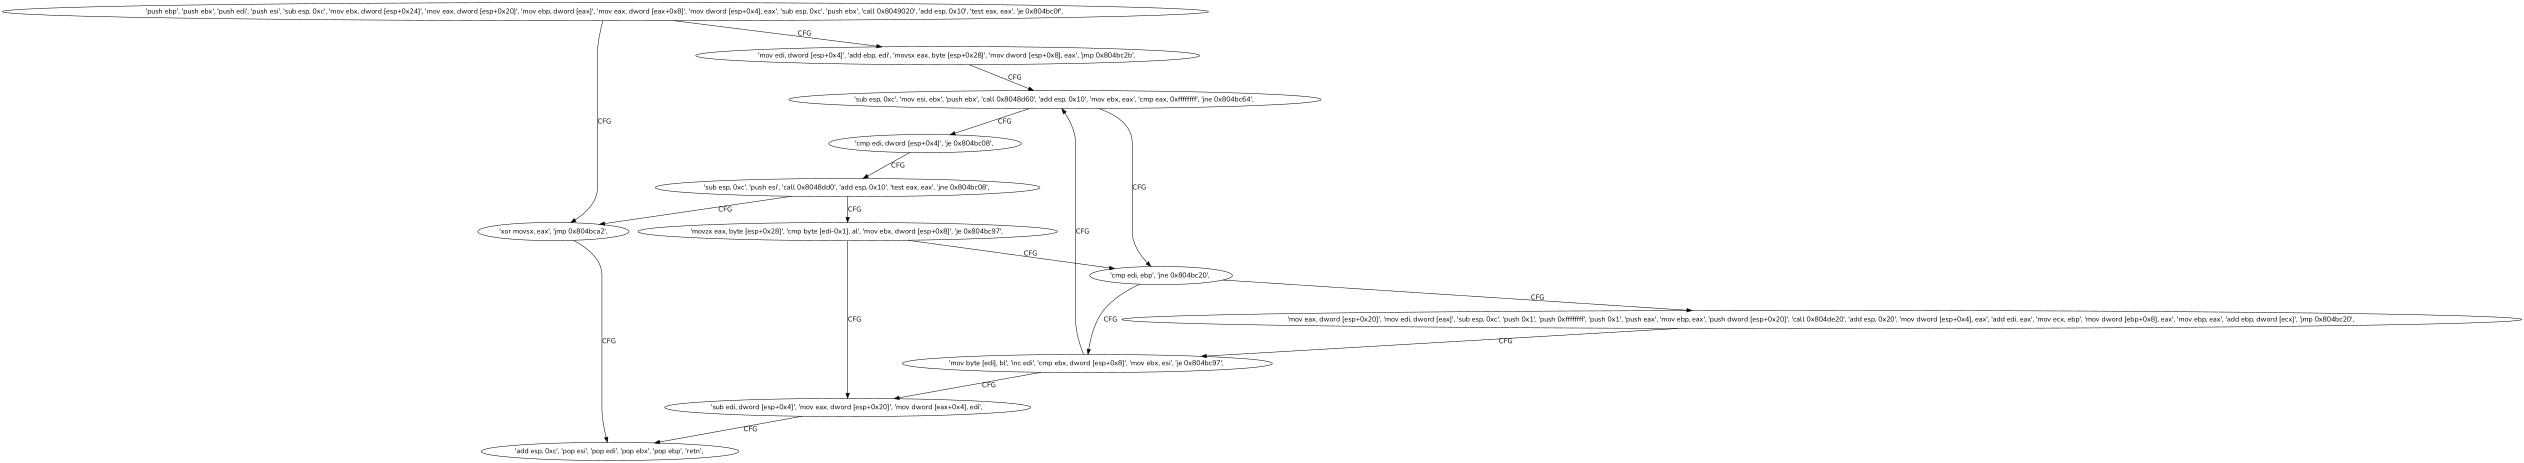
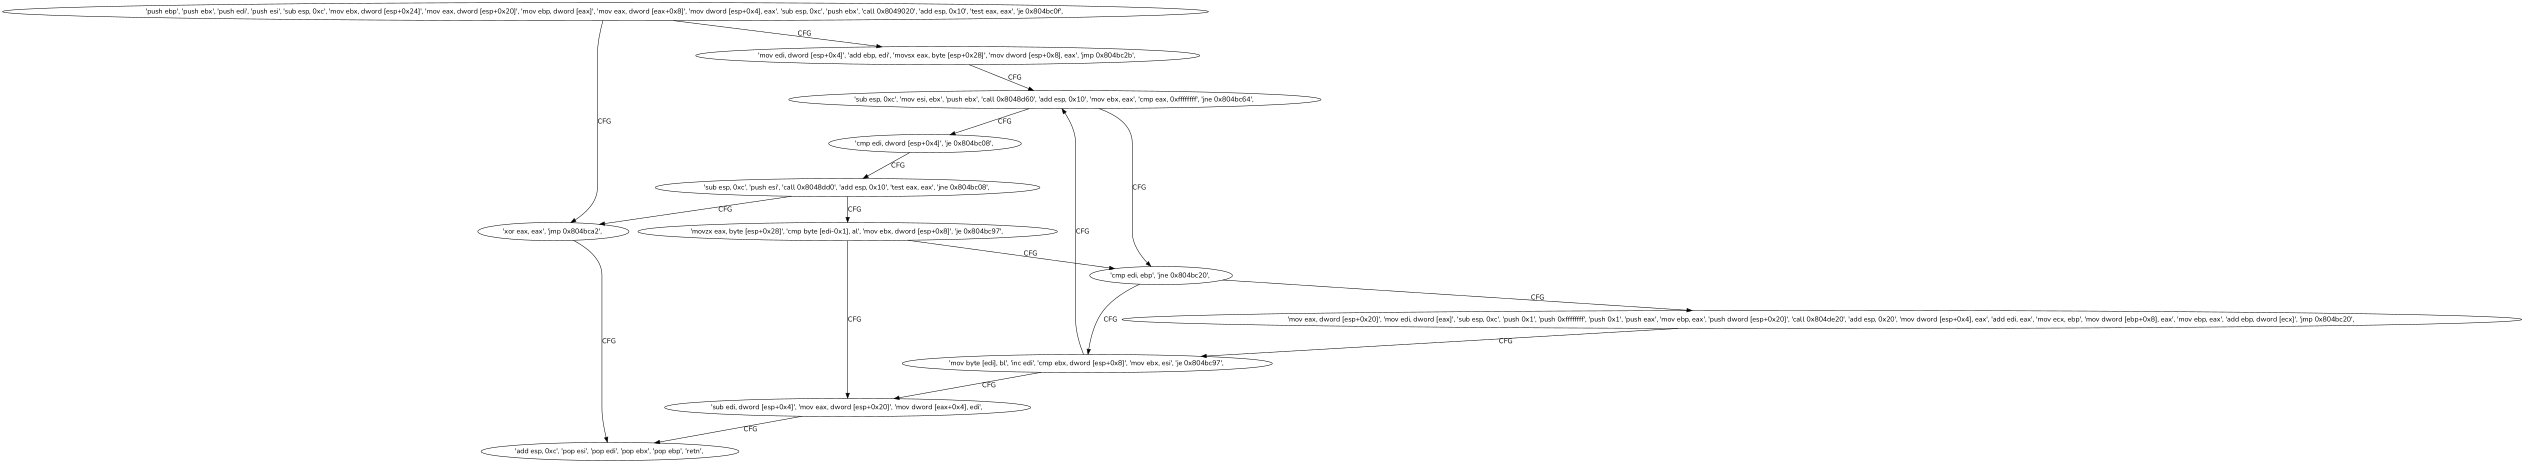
  digraph {
    fontname=Nunito
    node [fontname=Nunito]
    edge [fontname=Nunito]
    n1 [label="'push ebp', 'push ebx', 'push edi', 'push esi', 'sub esp, 0xc', 'mov ebx, dword [esp+0x24]', 'mov eax, dword [esp+0x20]', 'mov ebp, dword [eax]', 'mov eax, dword [eax+0x8]', 'mov dword [esp+0x4], eax', 'sub esp, 0xc', 'push ebx', 'call 0x8049020', 'add esp, 0x10', 'test eax, eax', 'je 0x804bc0f', "]
    n2 [label="'mov edi, dword [esp+0x4]', 'add ebp, edi', 'movsx eax, byte [esp+0x28]', 'mov dword [esp+0x8], eax', 'jmp 0x804bc2b', "]
-   n3 [label="'xor movsx, eax', 'jmp 0x804bca2',"]
+   n3 [label="'xor eax, eax', 'jmp 0x804bca2', "]
    n4 [label="'sub esp, 0xc', 'mov esi, ebx', 'push ebx', 'call 0x8048d60', 'add esp, 0x10', 'mov ebx, eax', 'cmp eax, 0xffffffff', 'jne 0x804bc64', "]
    n5 [label="'add esp, 0xc', 'pop esi', 'pop edi', 'pop ebx', 'pop ebp', 'retn', "]
    n6 [label="'cmp edi, ebp', 'jne 0x804bc20', "]
    n7 [label="'cmp edi, dword [esp+0x4]', 'je 0x804bc08', "]
    n8 [label="'mov byte [edi], bl', 'inc edi', 'cmp ebx, dword [esp+0x8]', 'mov ebx, esi', 'je 0x804bc97', "]
    n9 [label="'mov eax, dword [esp+0x20]', 'mov edi, dword [eax]', 'sub esp, 0xc', 'push 0x1', 'push 0xffffffff', 'push 0x1', 'push eax', 'mov ebp, eax', 'push dword [esp+0x20]', 'call 0x804de20', 'add esp, 0x20', 'mov dword [esp+0x4], eax', 'add edi, eax', 'mov ecx, ebp', 'mov dword [ebp+0x8], eax', 'mov ebp, eax', 'add ebp, dword [ecx]', 'jmp 0x804bc20', "]
    n10 [label="'sub esp, 0xc', 'push esi', 'call 0x8048dd0', 'add esp, 0x10', 'test eax, eax', 'jne 0x804bc08', "]
    n11 [label="'sub edi, dword [esp+0x4]', 'mov eax, dword [esp+0x20]', 'mov dword [eax+0x4], edi', "]
    n12 [label="'movzx eax, byte [esp+0x28]', 'cmp byte [edi-0x1], al', 'mov ebx, dword [esp+0x8]', 'je 0x804bc97', "]
    n1 -> n2 [label=CFG]
    n1 -> n3 [label=CFG]
    n2 -> n4 [label=CFG]
    n3 -> n5 [label=CFG]
    n4 -> n6 [label=CFG]
    n4 -> n7 [label=CFG]
    n6 -> n8 [label=CFG]
    n6 -> n9 [label=CFG]
    n7 -> n10 [label=CFG]
    n8 -> n4 [label=CFG]
    n8 -> n11 [label=CFG]
    n9 -> n8 [label=CFG]
    n10 -> n3 [label=CFG]
    n10 -> n12 [label=CFG]
    n11 -> n5 [label=CFG]
    n12 -> n6 [label=CFG]
    n12 -> n11 [label=CFG]
  }
